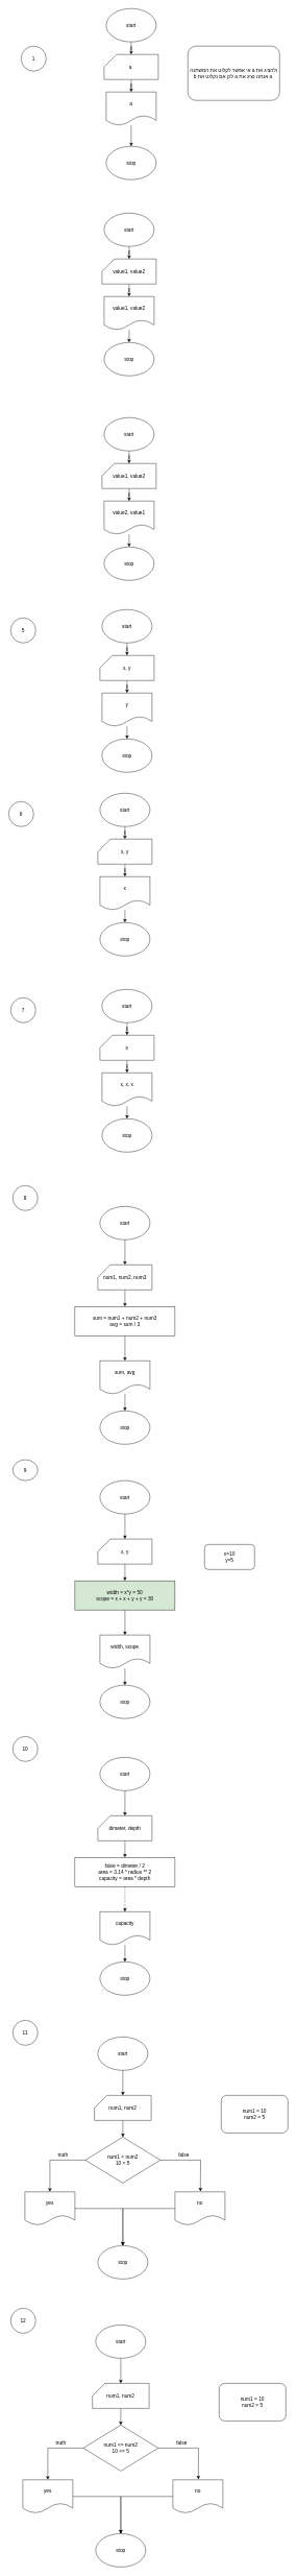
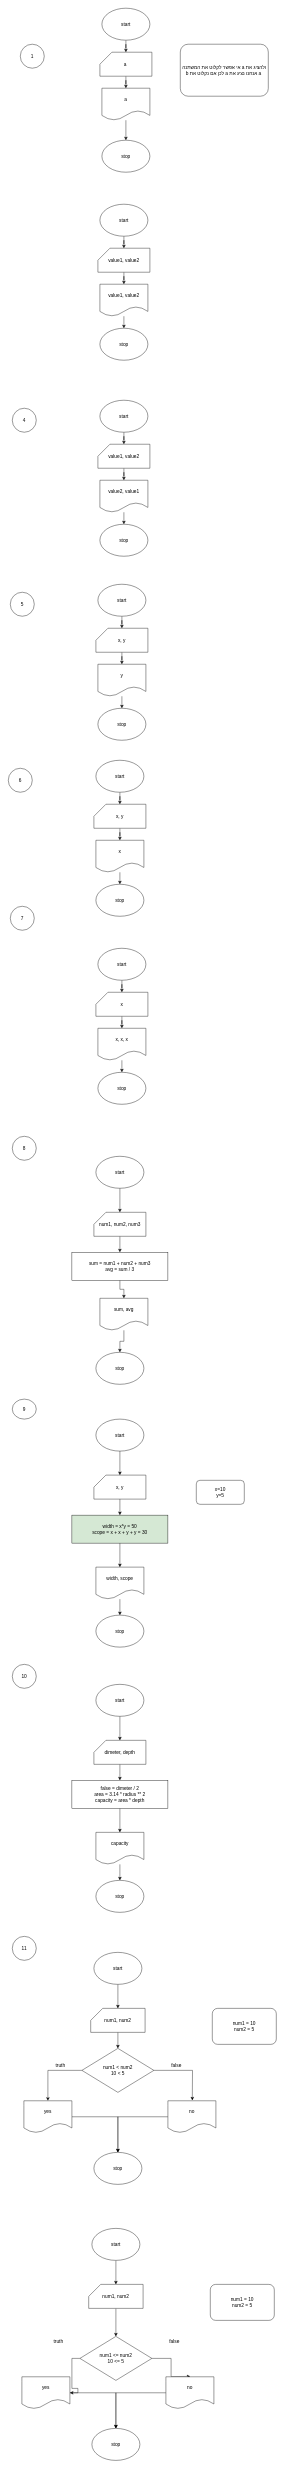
  <mxCell id="0" />
  <mxCell id="1" parent="0" />
  <mxCell id="2" value="" style="edgeStyle=orthogonalEdgeStyle;rounded=0;orthogonalLoop=1;jettySize=auto;html=1;" parent="1" source="3" target="6" edge="1"><mxGeometry relative="1" as="geometry" /></mxCell>
  <mxCell id="3" value="start" style="ellipse;whiteSpace=wrap;html=1;" parent="1" vertex="1"><mxGeometry x="254" y="20" width="120" height="80" as="geometry" /></mxCell>
  <mxCell id="4" value="stop" style="ellipse;whiteSpace=wrap;html=1;" parent="1" vertex="1"><mxGeometry x="254" y="350" width="120" height="80" as="geometry" /></mxCell>
  <mxCell id="5" value="" style="edgeStyle=orthogonalEdgeStyle;rounded=0;orthogonalLoop=1;jettySize=auto;html=1;" parent="1" source="6" target="8" edge="1"><mxGeometry relative="1" as="geometry" /></mxCell>
  <mxCell id="6" value="a&amp;nbsp;" style="shape=card;whiteSpace=wrap;html=1;" parent="1" vertex="1"><mxGeometry x="249" y="130" width="130" height="60" as="geometry" /></mxCell>
  <mxCell id="7" value="" style="edgeStyle=orthogonalEdgeStyle;rounded=0;orthogonalLoop=1;jettySize=auto;html=1;" parent="1" source="8" target="4" edge="1"><mxGeometry relative="1" as="geometry" /></mxCell>
  <mxCell id="8" value="a" style="shape=document;whiteSpace=wrap;html=1;boundedLbl=1;" parent="1" vertex="1"><mxGeometry x="254" y="220" width="120" height="80" as="geometry" /></mxCell>
  <mxCell id="9" value="אי אפשר לקלוט את המשתנה a ולהציג את b לכן אם נקלוט את a אנחנו נציג את a&amp;nbsp;" style="rounded=1;whiteSpace=wrap;html=1;" parent="1" vertex="1"><mxGeometry x="450" y="110" width="220" height="130" as="geometry" /></mxCell>
  <mxCell id="10" value="" style="edgeStyle=orthogonalEdgeStyle;rounded=0;orthogonalLoop=1;jettySize=auto;html=1;" parent="1" source="11" target="14" edge="1"><mxGeometry relative="1" as="geometry" /></mxCell>
  <mxCell id="11" value="start" style="ellipse;whiteSpace=wrap;html=1;" parent="1" vertex="1"><mxGeometry x="249" y="510" width="120" height="80" as="geometry" /></mxCell>
  <mxCell id="12" value="stop" style="ellipse;whiteSpace=wrap;html=1;" parent="1" vertex="1"><mxGeometry x="249" y="820" width="120" height="80" as="geometry" /></mxCell>
  <mxCell id="13" value="" style="edgeStyle=orthogonalEdgeStyle;rounded=0;orthogonalLoop=1;jettySize=auto;html=1;" parent="1" source="14" target="16" edge="1"><mxGeometry relative="1" as="geometry" /></mxCell>
  <mxCell id="14" value="value1, value2" style="shape=card;whiteSpace=wrap;html=1;" parent="1" vertex="1"><mxGeometry x="244" y="620" width="130" height="60" as="geometry" /></mxCell>
  <mxCell id="15" value="" style="edgeStyle=orthogonalEdgeStyle;rounded=0;orthogonalLoop=1;jettySize=auto;html=1;" parent="1" source="16" edge="1"><mxGeometry relative="1" as="geometry"><mxPoint x="309" y="820" as="targetPoint" /></mxGeometry></mxCell>
  <mxCell id="16" value="value1, value2" style="shape=document;whiteSpace=wrap;html=1;boundedLbl=1;" parent="1" vertex="1"><mxGeometry x="249" y="710" width="120" height="80" as="geometry" /></mxCell>
  <mxCell id="17" value="" style="edgeStyle=orthogonalEdgeStyle;rounded=0;orthogonalLoop=1;jettySize=auto;html=1;" parent="1" source="18" target="21" edge="1"><mxGeometry relative="1" as="geometry" /></mxCell>
  <mxCell id="18" value="start" style="ellipse;whiteSpace=wrap;html=1;" parent="1" vertex="1"><mxGeometry x="249" y="1000" width="120" height="80" as="geometry" /></mxCell>
  <mxCell id="19" value="stop" style="ellipse;whiteSpace=wrap;html=1;" parent="1" vertex="1"><mxGeometry x="249" y="1310" width="120" height="80" as="geometry" /></mxCell>
  <mxCell id="20" value="" style="edgeStyle=orthogonalEdgeStyle;rounded=0;orthogonalLoop=1;jettySize=auto;html=1;" parent="1" source="21" target="23" edge="1"><mxGeometry relative="1" as="geometry" /></mxCell>
  <mxCell id="21" value="value1, value2" style="shape=card;whiteSpace=wrap;html=1;" parent="1" vertex="1"><mxGeometry x="244" y="1110" width="130" height="60" as="geometry" /></mxCell>
  <mxCell id="22" value="" style="edgeStyle=orthogonalEdgeStyle;rounded=0;orthogonalLoop=1;jettySize=auto;html=1;" parent="1" source="23" edge="1"><mxGeometry relative="1" as="geometry"><mxPoint x="309" y="1310" as="targetPoint" /></mxGeometry></mxCell>
  <mxCell id="23" value="value2, value1" style="shape=document;whiteSpace=wrap;html=1;boundedLbl=1;" parent="1" vertex="1"><mxGeometry x="249" y="1200" width="120" height="80" as="geometry" /></mxCell>
  <mxCell id="24" value="1" style="ellipse;whiteSpace=wrap;html=1;aspect=fixed;" parent="1" vertex="1"><mxGeometry x="50" y="110" width="60" height="60" as="geometry" /></mxCell>
+ <mxCell id="25" value="4" style="ellipse;whiteSpace=wrap;html=1;aspect=fixed;" parent="1" vertex="1"><mxGeometry x="30" y="1020" width="60" height="60" as="geometry" /></mxCell>
  <mxCell id="26" value="" style="edgeStyle=orthogonalEdgeStyle;rounded=0;orthogonalLoop=1;jettySize=auto;html=1;" parent="1" source="27" target="30" edge="1"><mxGeometry relative="1" as="geometry" /></mxCell>
  <mxCell id="27" value="start" style="ellipse;whiteSpace=wrap;html=1;" parent="1" vertex="1"><mxGeometry x="244" y="1460" width="120" height="80" as="geometry" /></mxCell>
  <mxCell id="28" value="stop" style="ellipse;whiteSpace=wrap;html=1;" parent="1" vertex="1"><mxGeometry x="244" y="1770" width="120" height="80" as="geometry" /></mxCell>
  <mxCell id="29" value="" style="edgeStyle=orthogonalEdgeStyle;rounded=0;orthogonalLoop=1;jettySize=auto;html=1;" parent="1" source="30" target="32" edge="1"><mxGeometry relative="1" as="geometry" /></mxCell>
  <mxCell id="30" value="x, y" style="shape=card;whiteSpace=wrap;html=1;" parent="1" vertex="1"><mxGeometry x="239" y="1570" width="130" height="60" as="geometry" /></mxCell>
  <mxCell id="31" value="" style="edgeStyle=orthogonalEdgeStyle;rounded=0;orthogonalLoop=1;jettySize=auto;html=1;" parent="1" source="32" edge="1"><mxGeometry relative="1" as="geometry"><mxPoint x="304" y="1770" as="targetPoint" /></mxGeometry></mxCell>
  <mxCell id="32" value="y" style="shape=document;whiteSpace=wrap;html=1;boundedLbl=1;" parent="1" vertex="1"><mxGeometry x="244" y="1660" width="120" height="80" as="geometry" /></mxCell>
  <mxCell id="33" value="5" style="ellipse;whiteSpace=wrap;html=1;aspect=fixed;" parent="1" vertex="1"><mxGeometry x="25" y="1480" width="60" height="60" as="geometry" /></mxCell>
  <mxCell id="34" value="" style="edgeStyle=orthogonalEdgeStyle;rounded=0;orthogonalLoop=1;jettySize=auto;html=1;" parent="1" source="35" target="38" edge="1"><mxGeometry relative="1" as="geometry" /></mxCell>
  <mxCell id="35" value="start" style="ellipse;whiteSpace=wrap;html=1;" parent="1" vertex="1"><mxGeometry x="239" y="1900" width="120" height="80" as="geometry" /></mxCell>
  <mxCell id="36" value="stop" style="ellipse;whiteSpace=wrap;html=1;" parent="1" vertex="1"><mxGeometry x="239" y="2210" width="120" height="80" as="geometry" /></mxCell>
  <mxCell id="37" value="" style="edgeStyle=orthogonalEdgeStyle;rounded=0;orthogonalLoop=1;jettySize=auto;html=1;" parent="1" source="38" target="40" edge="1"><mxGeometry relative="1" as="geometry" /></mxCell>
  <mxCell id="38" value="x, y" style="shape=card;whiteSpace=wrap;html=1;" parent="1" vertex="1"><mxGeometry x="234" y="2010" width="130" height="60" as="geometry" /></mxCell>
  <mxCell id="39" value="" style="edgeStyle=orthogonalEdgeStyle;rounded=0;orthogonalLoop=1;jettySize=auto;html=1;" parent="1" source="40" edge="1"><mxGeometry relative="1" as="geometry"><mxPoint x="299" y="2210" as="targetPoint" /></mxGeometry></mxCell>
  <mxCell id="40" value="x" style="shape=document;whiteSpace=wrap;html=1;boundedLbl=1;" parent="1" vertex="1"><mxGeometry x="239" y="2100" width="120" height="80" as="geometry" /></mxCell>
  <mxCell id="41" value="6" style="ellipse;whiteSpace=wrap;html=1;aspect=fixed;" parent="1" vertex="1"><mxGeometry x="20" y="1920" width="60" height="60" as="geometry" /></mxCell>
  <mxCell id="42" value="" style="edgeStyle=orthogonalEdgeStyle;rounded=0;orthogonalLoop=1;jettySize=auto;html=1;" parent="1" source="43" target="46" edge="1"><mxGeometry relative="1" as="geometry" /></mxCell>
  <mxCell id="43" value="start" style="ellipse;whiteSpace=wrap;html=1;" parent="1" vertex="1"><mxGeometry x="244" y="2370" width="120" height="80" as="geometry" /></mxCell>
  <mxCell id="44" value="stop" style="ellipse;whiteSpace=wrap;html=1;" parent="1" vertex="1"><mxGeometry x="244" y="2680" width="120" height="80" as="geometry" /></mxCell>
  <mxCell id="45" value="" style="edgeStyle=orthogonalEdgeStyle;rounded=0;orthogonalLoop=1;jettySize=auto;html=1;" parent="1" source="46" target="48" edge="1"><mxGeometry relative="1" as="geometry" /></mxCell>
  <mxCell id="46" value="x" style="shape=card;whiteSpace=wrap;html=1;" parent="1" vertex="1"><mxGeometry x="239" y="2480" width="130" height="60" as="geometry" /></mxCell>
  <mxCell id="47" value="" style="edgeStyle=orthogonalEdgeStyle;rounded=0;orthogonalLoop=1;jettySize=auto;html=1;" parent="1" source="48" edge="1"><mxGeometry relative="1" as="geometry"><mxPoint x="304" y="2680" as="targetPoint" /></mxGeometry></mxCell>
  <mxCell id="48" value="x, x, x" style="shape=document;whiteSpace=wrap;html=1;boundedLbl=1;" parent="1" vertex="1"><mxGeometry x="244" y="2570" width="120" height="80" as="geometry" /></mxCell>
- <mxCell id="49" value="7" style="ellipse;whiteSpace=wrap;html=1;aspect=fixed;" parent="1" vertex="1"><mxGeometry x="25" y="2390" width="60" height="60" as="geometry" /></mxCell>
+ <mxCell id="49" value="7" style="ellipse;whiteSpace=wrap;html=1;aspect=fixed;" parent="1" vertex="1"><mxGeometry x="25" y="2265" width="60" height="60" as="geometry" /></mxCell>
  <mxCell id="50" value="8" style="ellipse;whiteSpace=wrap;html=1;aspect=fixed;" parent="1" vertex="1"><mxGeometry x="30" y="2840" width="60" height="60" as="geometry" /></mxCell>
  <mxCell id="51" value="" style="edgeStyle=orthogonalEdgeStyle;rounded=0;orthogonalLoop=1;jettySize=auto;html=1;" parent="1" source="52" target="54" edge="1"><mxGeometry relative="1" as="geometry" /></mxCell>
  <mxCell id="52" value="start" style="ellipse;whiteSpace=wrap;html=1;" parent="1" vertex="1"><mxGeometry x="239" y="2890" width="120" height="80" as="geometry" /></mxCell>
  <mxCell id="53" value="" style="edgeStyle=orthogonalEdgeStyle;rounded=0;orthogonalLoop=1;jettySize=auto;html=1;" parent="1" source="54" target="56" edge="1"><mxGeometry relative="1" as="geometry" /></mxCell>
  <mxCell id="54" value="num1, num2, num3" style="shape=card;whiteSpace=wrap;html=1;" parent="1" vertex="1"><mxGeometry x="234" y="3030" width="130" height="60" as="geometry" /></mxCell>
  <mxCell id="55" value="" style="edgeStyle=orthogonalEdgeStyle;rounded=0;orthogonalLoop=1;jettySize=auto;html=1;" parent="1" source="56" target="58" edge="1"><mxGeometry relative="1" as="geometry" /></mxCell>
  <mxCell id="56" value="sum = num1 + num2 + num3&lt;br&gt;avg = sum / 3" style="rounded=0;whiteSpace=wrap;html=1;" parent="1" vertex="1"><mxGeometry x="179" y="3130" width="240" height="70" as="geometry" /></mxCell>
  <mxCell id="57" value="" style="edgeStyle=orthogonalEdgeStyle;rounded=0;orthogonalLoop=1;jettySize=auto;html=1;" parent="1" source="58" target="59" edge="1"><mxGeometry relative="1" as="geometry" /></mxCell>
- <mxCell id="58" value="sum, avg" style="shape=document;whiteSpace=wrap;html=1;boundedLbl=1;" parent="1" vertex="1"><mxGeometry x="239" y="3260" width="120" height="80" as="geometry" /></mxCell>
+ <mxCell id="58" value="sum, avg" style="shape=document;whiteSpace=wrap;html=1;boundedLbl=1;" parent="1" vertex="1"><mxGeometry x="249" y="3245" width="120" height="80" as="geometry" /></mxCell>
  <mxCell id="59" value="stop" style="ellipse;whiteSpace=wrap;html=1;" parent="1" vertex="1"><mxGeometry x="239" y="3380" width="120" height="80" as="geometry" /></mxCell>
  <mxCell id="60" value="9" style="ellipse;whiteSpace=wrap;html=1;aspect=fixed;" parent="1" vertex="1"><mxGeometry x="30" y="3497" width="60" height="50" as="geometry" /></mxCell>
  <mxCell id="61" value="" style="edgeStyle=orthogonalEdgeStyle;rounded=0;orthogonalLoop=1;jettySize=auto;html=1;" parent="1" source="62" target="64" edge="1"><mxGeometry relative="1" as="geometry" /></mxCell>
  <mxCell id="62" value="start" style="ellipse;whiteSpace=wrap;html=1;" parent="1" vertex="1"><mxGeometry x="239" y="3547" width="120" height="80" as="geometry" /></mxCell>
  <mxCell id="63" value="" style="edgeStyle=orthogonalEdgeStyle;rounded=0;orthogonalLoop=1;jettySize=auto;html=1;" parent="1" source="64" target="66" edge="1"><mxGeometry relative="1" as="geometry" /></mxCell>
  <mxCell id="64" value="x, y" style="shape=card;whiteSpace=wrap;html=1;" parent="1" vertex="1"><mxGeometry x="234" y="3687" width="130" height="60" as="geometry" /></mxCell>
  <mxCell id="65" value="" style="edgeStyle=orthogonalEdgeStyle;rounded=0;orthogonalLoop=1;jettySize=auto;html=1;" parent="1" source="66" target="68" edge="1"><mxGeometry relative="1" as="geometry" /></mxCell>
  <mxCell id="66" value="width = x*y = 50&lt;br&gt;scope = x + x + y + y = 30" style="rounded=0;whiteSpace=wrap;html=1;fillColor=#d5e8d4;" parent="1" vertex="1"><mxGeometry x="179" y="3787" width="240" height="70" as="geometry" /></mxCell>
  <mxCell id="67" value="" style="edgeStyle=orthogonalEdgeStyle;rounded=0;orthogonalLoop=1;jettySize=auto;html=1;" parent="1" source="68" target="69" edge="1"><mxGeometry relative="1" as="geometry" /></mxCell>
  <mxCell id="68" value="width, scope" style="shape=document;whiteSpace=wrap;html=1;boundedLbl=1;" parent="1" vertex="1"><mxGeometry x="239" y="3917" width="120" height="80" as="geometry" /></mxCell>
  <mxCell id="69" value="stop" style="ellipse;whiteSpace=wrap;html=1;" parent="1" vertex="1"><mxGeometry x="239" y="4037" width="120" height="80" as="geometry" /></mxCell>
  <mxCell id="70" value="x=10&lt;br&gt;y=5" style="rounded=1;whiteSpace=wrap;html=1;" parent="1" vertex="1"><mxGeometry x="490" y="3700" width="120" height="60" as="geometry" /></mxCell>
  <mxCell id="71" value="10" style="ellipse;whiteSpace=wrap;html=1;aspect=fixed;" parent="1" vertex="1"><mxGeometry x="30" y="4160" width="60" height="60" as="geometry" /></mxCell>
  <mxCell id="72" value="" style="edgeStyle=orthogonalEdgeStyle;rounded=0;orthogonalLoop=1;jettySize=auto;html=1;" parent="1" source="73" target="75" edge="1"><mxGeometry relative="1" as="geometry" /></mxCell>
  <mxCell id="73" value="start" style="ellipse;whiteSpace=wrap;html=1;" parent="1" vertex="1"><mxGeometry x="239" y="4210" width="120" height="80" as="geometry" /></mxCell>
  <mxCell id="74" value="" style="edgeStyle=orthogonalEdgeStyle;rounded=0;orthogonalLoop=1;jettySize=auto;html=1;" parent="1" source="75" target="77" edge="1"><mxGeometry relative="1" as="geometry" /></mxCell>
  <mxCell id="75" value="dimeter, depth" style="shape=card;whiteSpace=wrap;html=1;" parent="1" vertex="1"><mxGeometry x="234" y="4350" width="130" height="60" as="geometry" /></mxCell>
- <mxCell id="76" value="" style="edgeStyle=orthogonalEdgeStyle;rounded=0;orthogonalLoop=1;jettySize=auto;html=1;dashed=1;" parent="1" source="77" target="79" edge="1"><mxGeometry relative="1" as="geometry" /></mxCell>
+ <mxCell id="76" value="" style="edgeStyle=orthogonalEdgeStyle;rounded=0;orthogonalLoop=1;jettySize=auto;html=1;" parent="1" source="77" target="79" edge="1"><mxGeometry relative="1" as="geometry" /></mxCell>
  <mxCell id="77" value="false = dimeter / 2&lt;br&gt;area = 3.14 * radius ** 2&lt;br&gt;capacity = area * depth" style="rounded=0;whiteSpace=wrap;html=1;" parent="1" vertex="1"><mxGeometry x="179" y="4450" width="240" height="70" as="geometry" /></mxCell>
  <mxCell id="78" value="" style="edgeStyle=orthogonalEdgeStyle;rounded=0;orthogonalLoop=1;jettySize=auto;html=1;" parent="1" source="79" target="80" edge="1"><mxGeometry relative="1" as="geometry" /></mxCell>
  <mxCell id="79" value="capacity" style="shape=document;whiteSpace=wrap;html=1;boundedLbl=1;" parent="1" vertex="1"><mxGeometry x="239" y="4580" width="120" height="80" as="geometry" /></mxCell>
  <mxCell id="80" value="stop" style="ellipse;whiteSpace=wrap;html=1;" parent="1" vertex="1"><mxGeometry x="239" y="4700" width="120" height="80" as="geometry" /></mxCell>
  <mxCell id="81" value="11" style="ellipse;whiteSpace=wrap;html=1;aspect=fixed;" parent="1" vertex="1"><mxGeometry x="30" y="4840" width="60" height="60" as="geometry" /></mxCell>
  <mxCell id="82" value="" style="edgeStyle=orthogonalEdgeStyle;rounded=0;orthogonalLoop=1;jettySize=auto;html=1;" parent="1" source="83" target="85" edge="1"><mxGeometry relative="1" as="geometry" /></mxCell>
  <mxCell id="83" value="start" style="ellipse;whiteSpace=wrap;html=1;" parent="1" vertex="1"><mxGeometry x="234" y="4880" width="120" height="80" as="geometry" /></mxCell>
  <mxCell id="84" value="" style="edgeStyle=orthogonalEdgeStyle;rounded=0;orthogonalLoop=1;jettySize=auto;html=1;" parent="1" source="85" target="88" edge="1"><mxGeometry relative="1" as="geometry" /></mxCell>
  <mxCell id="85" value="num1, num2" style="shape=card;whiteSpace=wrap;html=1;" parent="1" vertex="1"><mxGeometry x="226" y="5020" width="136" height="60" as="geometry" /></mxCell>
  <mxCell id="86" style="edgeStyle=orthogonalEdgeStyle;rounded=0;orthogonalLoop=1;jettySize=auto;html=1;" parent="1" source="88" edge="1"><mxGeometry relative="1" as="geometry"><mxPoint x="480" y="5250" as="targetPoint" /></mxGeometry></mxCell>
  <mxCell id="87" style="edgeStyle=orthogonalEdgeStyle;rounded=0;orthogonalLoop=1;jettySize=auto;html=1;" parent="1" source="88" target="91" edge="1"><mxGeometry relative="1" as="geometry" /></mxCell>
  <mxCell id="88" value="num1 &amp;lt; num2&lt;br&gt;10 &amp;lt; 5" style="rhombus;whiteSpace=wrap;html=1;" parent="1" vertex="1"><mxGeometry x="204" y="5120" width="180" height="110" as="geometry" /></mxCell>
  <mxCell id="89" value="num1 = 10&lt;br&gt;num2 = 5" style="rounded=1;whiteSpace=wrap;html=1;" parent="1" vertex="1"><mxGeometry x="530" y="5020" width="160" height="90" as="geometry" /></mxCell>
  <mxCell id="90" style="edgeStyle=orthogonalEdgeStyle;rounded=0;orthogonalLoop=1;jettySize=auto;html=1;entryX=0.5;entryY=0;entryDx=0;entryDy=0;" parent="1" source="91" target="96" edge="1"><mxGeometry relative="1" as="geometry" /></mxCell>
  <mxCell id="91" value="yes" style="shape=document;whiteSpace=wrap;html=1;boundedLbl=1;" parent="1" vertex="1"><mxGeometry x="59" y="5251" width="120" height="80" as="geometry" /></mxCell>
  <mxCell id="92" style="edgeStyle=orthogonalEdgeStyle;rounded=0;orthogonalLoop=1;jettySize=auto;html=1;entryX=0.5;entryY=0;entryDx=0;entryDy=0;" parent="1" source="93" target="96" edge="1"><mxGeometry relative="1" as="geometry" /></mxCell>
  <mxCell id="93" value="no" style="shape=document;whiteSpace=wrap;html=1;boundedLbl=1;" parent="1" vertex="1"><mxGeometry x="419" y="5251" width="120" height="80" as="geometry" /></mxCell>
  <mxCell id="94" value="false" style="text;html=1;align=center;verticalAlign=middle;resizable=0;points=[];autosize=1;strokeColor=none;fillColor=none;" parent="1" vertex="1"><mxGeometry x="415" y="5148" width="50" height="30" as="geometry" /></mxCell>
  <mxCell id="95" value="truth" style="text;html=1;align=center;verticalAlign=middle;resizable=0;points=[];autosize=1;strokeColor=none;fillColor=none;" parent="1" vertex="1"><mxGeometry x="125" y="5148" width="50" height="30" as="geometry" /></mxCell>
  <mxCell id="96" value="stop" style="ellipse;whiteSpace=wrap;html=1;" parent="1" vertex="1"><mxGeometry x="234" y="5380" width="120" height="80" as="geometry" /></mxCell>
- <mxCell id="97" value="12" style="ellipse;whiteSpace=wrap;html=1;aspect=fixed;" parent="1" vertex="1"><mxGeometry x="25" y="5530" width="60" height="60" as="geometry" /></mxCell>
  <mxCell id="98" value="" style="edgeStyle=orthogonalEdgeStyle;rounded=0;orthogonalLoop=1;jettySize=auto;html=1;" parent="1" source="99" target="101" edge="1"><mxGeometry relative="1" as="geometry" /></mxCell>
  <mxCell id="99" value="start" style="ellipse;whiteSpace=wrap;html=1;" parent="1" vertex="1"><mxGeometry x="229" y="5570" width="120" height="80" as="geometry" /></mxCell>
  <mxCell id="100" value="" style="edgeStyle=orthogonalEdgeStyle;rounded=0;orthogonalLoop=1;jettySize=auto;html=1;" parent="1" source="101" target="104" edge="1"><mxGeometry relative="1" as="geometry" /></mxCell>
  <mxCell id="101" value="num1, num2" style="shape=card;whiteSpace=wrap;html=1;" parent="1" vertex="1"><mxGeometry x="221" y="5710" width="136" height="60" as="geometry" /></mxCell>
  <mxCell id="102" style="edgeStyle=orthogonalEdgeStyle;rounded=0;orthogonalLoop=1;jettySize=auto;html=1;" parent="1" source="104" edge="1"><mxGeometry relative="1" as="geometry"><mxPoint x="475" y="5940" as="targetPoint" /></mxGeometry></mxCell>
  <mxCell id="103" style="edgeStyle=orthogonalEdgeStyle;rounded=0;orthogonalLoop=1;jettySize=auto;html=1;" parent="1" source="104" target="107" edge="1"><mxGeometry relative="1" as="geometry" /></mxCell>
- <mxCell id="104" value="num1 &amp;lt;= num2&lt;br&gt;10 &amp;lt;= 5" style="rhombus;whiteSpace=wrap;html=1;" parent="1" vertex="1"><mxGeometry x="199" y="5810" width="180" height="110" as="geometry" /></mxCell>
+ <mxCell id="104" value="num1 &amp;lt;= num2&lt;br&gt;10 &amp;lt;= 5" style="rhombus;whiteSpace=wrap;html=1;" parent="1" vertex="1"><mxGeometry x="199" y="5840" width="180" height="110" as="geometry" /></mxCell>
  <mxCell id="105" value="num1 = 10&lt;br&gt;num2 = 5" style="rounded=1;whiteSpace=wrap;html=1;" parent="1" vertex="1"><mxGeometry x="525" y="5710" width="160" height="90" as="geometry" /></mxCell>
  <mxCell id="106" style="edgeStyle=orthogonalEdgeStyle;rounded=0;orthogonalLoop=1;jettySize=auto;html=1;entryX=0.5;entryY=0;entryDx=0;entryDy=0;" parent="1" source="107" target="112" edge="1"><mxGeometry relative="1" as="geometry" /></mxCell>
  <mxCell id="107" value="yes" style="shape=document;whiteSpace=wrap;html=1;boundedLbl=1;" parent="1" vertex="1"><mxGeometry x="54" y="5941" width="120" height="80" as="geometry" /></mxCell>
  <mxCell id="108" style="edgeStyle=orthogonalEdgeStyle;rounded=0;orthogonalLoop=1;jettySize=auto;html=1;entryX=0.5;entryY=0;entryDx=0;entryDy=0;" parent="1" source="109" target="112" edge="1"><mxGeometry relative="1" as="geometry" /></mxCell>
  <mxCell id="109" value="no" style="shape=document;whiteSpace=wrap;html=1;boundedLbl=1;" parent="1" vertex="1"><mxGeometry x="414" y="5941" width="120" height="80" as="geometry" /></mxCell>
  <mxCell id="110" value="false" style="text;html=1;align=center;verticalAlign=middle;resizable=0;points=[];autosize=1;strokeColor=none;fillColor=none;" parent="1" vertex="1"><mxGeometry x="410" y="5838" width="50" height="30" as="geometry" /></mxCell>
  <mxCell id="111" value="truth" style="text;html=1;align=center;verticalAlign=middle;resizable=0;points=[];autosize=1;strokeColor=none;fillColor=none;" parent="1" vertex="1"><mxGeometry x="120" y="5838" width="50" height="30" as="geometry" /></mxCell>
  <mxCell id="112" value="stop" style="ellipse;whiteSpace=wrap;html=1;" parent="1" vertex="1"><mxGeometry x="229" y="6070" width="120" height="80" as="geometry" /></mxCell>
